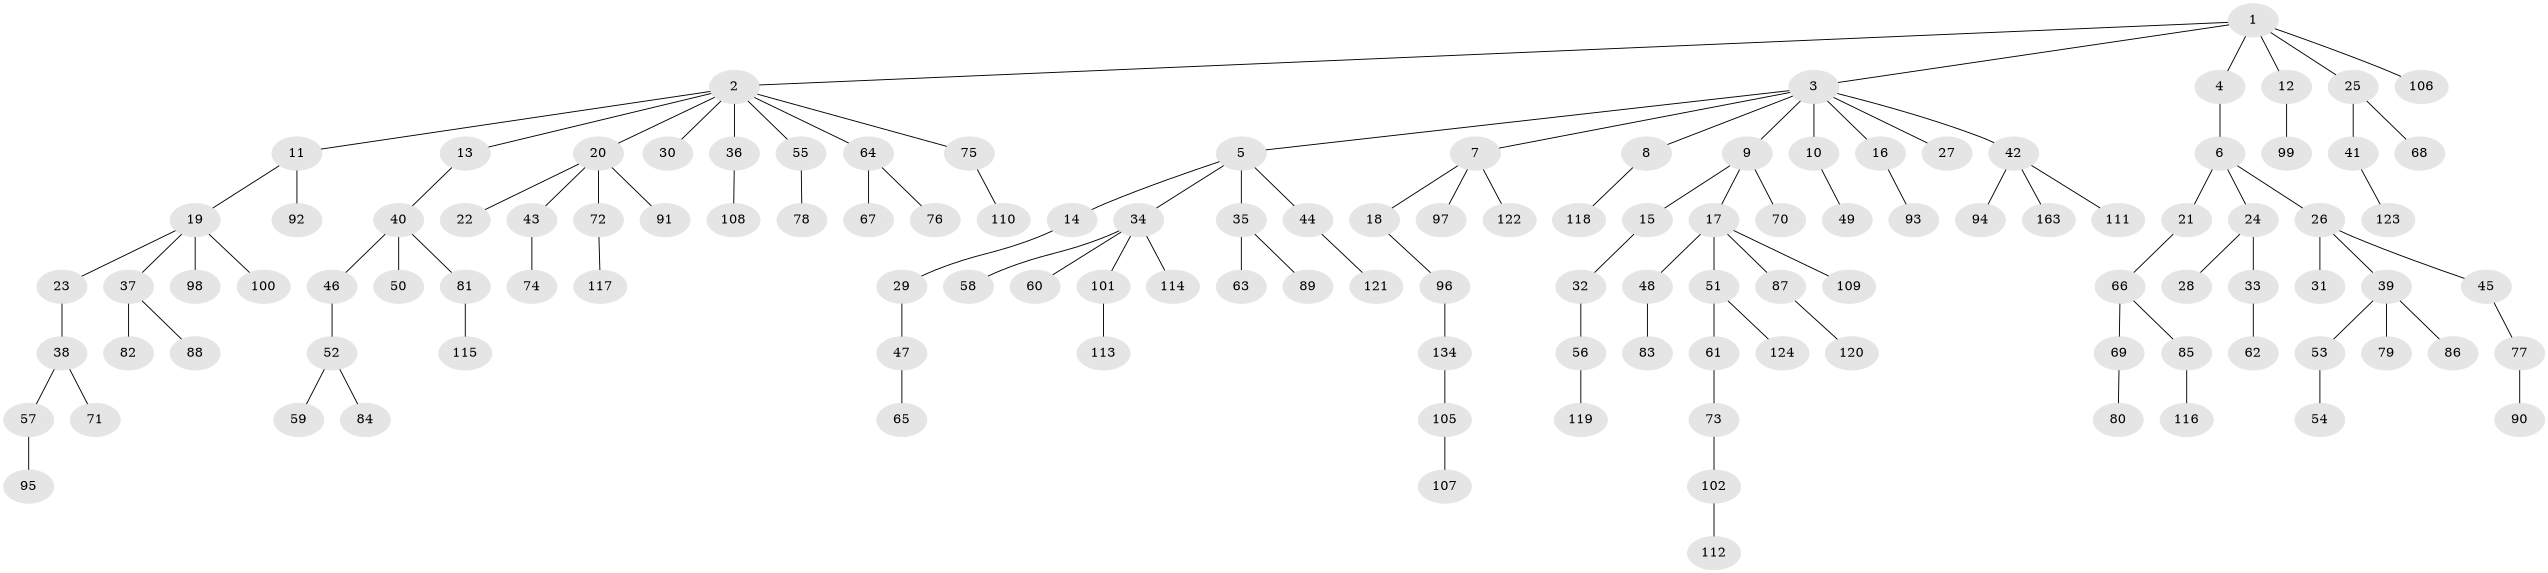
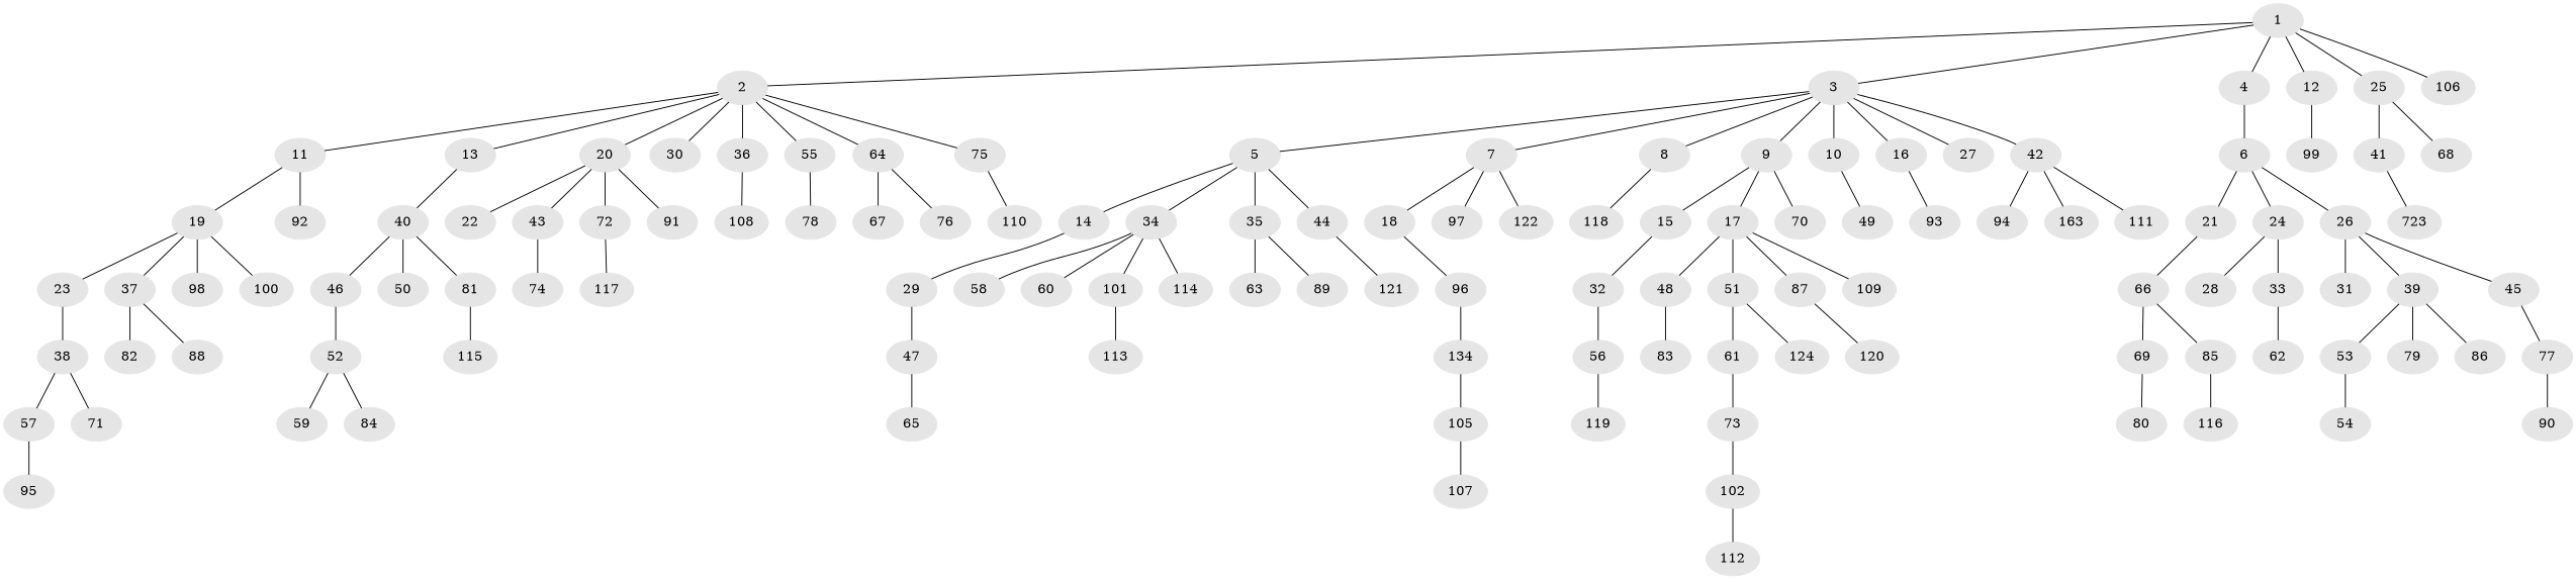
  graph {
    node [color=gray90 style=filled]
    1
    2
    3
    4
    12
    25
    106
    11
    13
    20
    30
    36
    55
    64
    75
    5
    7
    8
    9
    10
    16
    27
    42
    6
    99
    41
    68
    19
    92
    40
    22
    43
    72
    91
    108
    78
    67
    76
    110
    14
    34
    35
    44
    18
    97
    122
    118
    15
    17
    70
    49
    93
    94
    n54 [label=163]
    111
    21
    24
    26
    29
    58
    60
    101
    114
    63
    89
    121
    66
    28
    33
    31
    39
    45
    96
    32
    48
    51
    87
    109
    23
    37
    98
    100
    46
    50
    81
    47
    56
    83
    61
    124
    120
    n92 [label=134]
    38
    82
    88
    74
    117
    69
    85
    57
    71
    62
-   123
+   123 [label=723]
    53
    79
    86
    77
    65
    119
    113
    95
    54
    52
    115
    90
    59
    84
    73
    102
    80
    116
    112
    105
    107
    1 -- 2
    1 -- 3
    1 -- 4
    1 -- 12
    1 -- 25
    1 -- 106
    2 -- 11
    2 -- 13
    2 -- 20
    2 -- 30
    2 -- 36
    2 -- 55
    2 -- 64
    2 -- 75
    3 -- 5
    3 -- 7
    3 -- 8
    3 -- 9
    3 -- 10
    3 -- 16
    3 -- 27
    3 -- 42
    4 -- 6
    12 -- 99
    25 -- 41
    25 -- 68
    11 -- 19
    11 -- 92
    13 -- 40
    20 -- 22
    20 -- 43
    20 -- 72
    20 -- 91
    36 -- 108
    55 -- 78
    64 -- 67
    64 -- 76
    75 -- 110
    5 -- 14
    5 -- 34
    5 -- 35
    5 -- 44
    7 -- 18
    7 -- 97
    7 -- 122
    8 -- 118
    9 -- 15
    9 -- 17
    9 -- 70
    10 -- 49
    16 -- 93
    42 -- 94
    42 -- n54
    42 -- 111
    6 -- 21
    6 -- 24
    6 -- 26
    41 -- 123
    19 -- 23
    19 -- 37
    19 -- 98
    19 -- 100
    40 -- 46
    40 -- 50
    40 -- 81
    43 -- 74
    72 -- 117
    14 -- 29
    34 -- 58
    34 -- 60
    34 -- 101
    34 -- 114
    35 -- 63
    35 -- 89
    44 -- 121
    18 -- 96
    15 -- 32
    17 -- 48
    17 -- 51
    17 -- 87
    17 -- 109
    21 -- 66
    24 -- 28
    24 -- 33
    26 -- 31
    26 -- 39
    26 -- 45
    29 -- 47
    101 -- 113
    66 -- 69
    66 -- 85
    33 -- 62
    39 -- 53
    39 -- 79
    39 -- 86
    45 -- 77
    96 -- n92
    32 -- 56
    48 -- 83
    51 -- 61
    51 -- 124
    87 -- 120
    23 -- 38
    37 -- 82
    37 -- 88
    46 -- 52
    81 -- 115
    47 -- 65
    56 -- 119
    61 -- 73
    n92 -- 105
    38 -- 57
    38 -- 71
    69 -- 80
    85 -- 116
    57 -- 95
    53 -- 54
    77 -- 90
    52 -- 59
    52 -- 84
    73 -- 102
    102 -- 112
    105 -- 107
  }
